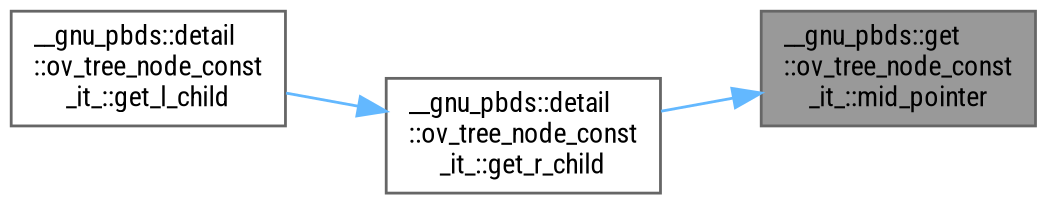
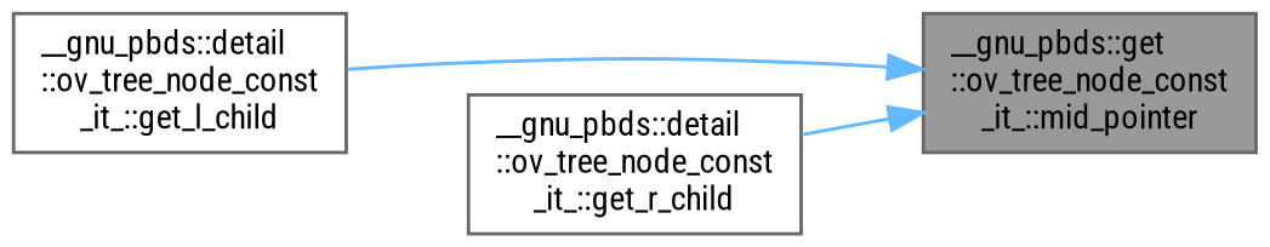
  digraph {
    fontname="Roboto Condensed"
    rankdir=RL
    node [color=grey40 fillcolor=white fontname="Roboto Condensed" fontsize=10 shape=box style=filled]
    edge [color=steelblue1 dir=back fontname="Roboto Condensed" fontsize=10 labelfontname=Helvetica labelfontsize=10 style=solid]
    n1 [color=gray40 fillcolor=grey60 fontcolor=black height=0.2 label="__gnu_pbds::get\l::ov_tree_node_const\l_it_::mid_pointer" width=0.4]
    n2 [height=0.2 label="__gnu_pbds::detail\l::ov_tree_node_const\l_it_::get_l_child" width=0.4]
    n3 [height=0.2 label="__gnu_pbds::detail\l::ov_tree_node_const\l_it_::get_r_child" width=0.4]
-   n3 -> n2
+   n1 -> n2
    n1 -> n3
  }
